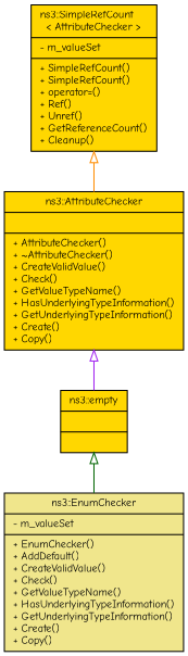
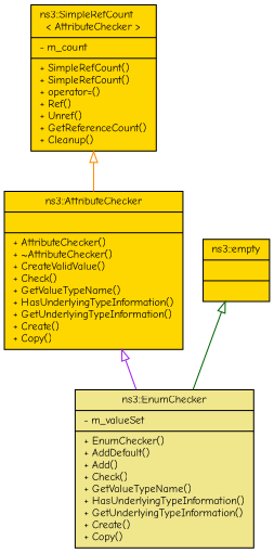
  digraph {
    fontname="Comic Neue"
    node [color=black fillcolor=gold fontname="Comic Neue" fontsize=10 shape=record style=filled]
    edge [arrowtail=onormal dir=back fontname="Comic Neue" fontsize=10 labelfontname=Helvetica labelfontsize=10 style=solid]
-   n1 [fillcolor=khaki fontcolor=black height=0.2 label="{ns3::EnumChecker\n|- m_valueSet\l|+ EnumChecker()\l+ AddDefault()\l+ CreateValidValue()\l+ Check()\l+ GetValueTypeName()\l+ HasUnderlyingTypeInformation()\l+ GetUnderlyingTypeInformation()\l+ Create()\l+ Copy()\l}" width=0.4]
+   n1 [fillcolor=khaki fontcolor=black height=0.2 label="{ns3::EnumChecker\n|- m_valueSet\l|+ EnumChecker()\l+ AddDefault()\l+ Add()\l+ Check()\l+ GetValueTypeName()\l+ HasUnderlyingTypeInformation()\l+ GetUnderlyingTypeInformation()\l+ Create()\l+ Copy()\l}" width=0.4]
    n2 [height=0.2 label="{ns3::AttributeChecker\n||+ AttributeChecker()\l+ ~AttributeChecker()\l+ CreateValidValue()\l+ Check()\l+ GetValueTypeName()\l+ HasUnderlyingTypeInformation()\l+ GetUnderlyingTypeInformation()\l+ Create()\l+ Copy()\l}" width=0.4]
-   n3 [height=0.2 label="{ns3::SimpleRefCount\l\< AttributeChecker \>\n|- m_valueSet\l|+ SimpleRefCount()\l+ SimpleRefCount()\l+ operator=()\l+ Ref()\l+ Unref()\l+ GetReferenceCount()\l+ Cleanup()\l}" width=0.4]
+   n3 [height=0.2 label="{ns3::SimpleRefCount\l\< AttributeChecker \>\n|- m_count\l|+ SimpleRefCount()\l+ SimpleRefCount()\l+ operator=()\l+ Ref()\l+ Unref()\l+ GetReferenceCount()\l+ Cleanup()\l}" width=0.4]
    n4 [height=0.2 label="{ns3::empty\n||}" width=0.4]
-   n2 -> n4 [color=purple]
+   n2 -> n1 [color=purple]
    n3 -> n2 [color=darkorange]
    n4 -> n1 [color=darkgreen]
  }
